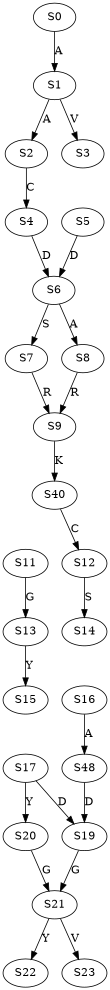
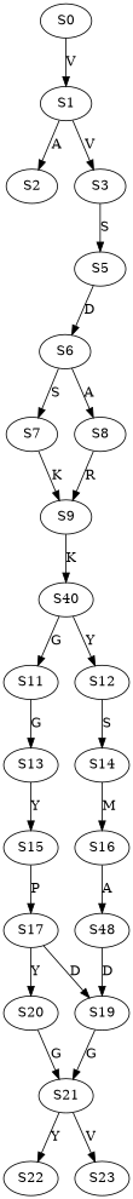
  strict digraph {
    S0
    S1
    S2
    S3
-   S4
    S5
    S6
    S7
    S8
    S9
    n11 [label=S40]
    S11
    S12
    S13
    S14
    S15
    S16
    S17
    n19 [label=S48]
    S19
    S20
    S21
    S22
    S23
-   S0 -> S1 [label=A]
+   S0 -> S1 [label=V]
    S1 -> S2 [label=A]
    S1 -> S3 [label=V]
-   S2 -> S4 [label=C]
-   S4 -> S6 [label=D]
+   S3 -> S5 [label=S]
    S5 -> S6 [label=D]
    S6 -> S7 [label=S]
    S6 -> S8 [label=A]
-   S7 -> S9 [label=R]
+   S7 -> S9 [label=K]
    S8 -> S9 [label=R]
    S9 -> n11 [label=K]
-   n11 -> S12 [label=C]
+   n11 -> S11 [label=G]
+   n11 -> S12 [label=Y]
    S11 -> S13 [label=G]
    S12 -> S14 [label=S]
    S13 -> S15 [label=Y]
+   S14 -> S16 [label=M]
+   S15 -> S17 [label=P]
    S16 -> n19 [label=A]
    S17 -> S19 [label=D]
    S17 -> S20 [label=Y]
    n19 -> S19 [label=D]
    S19 -> S21 [label=G]
    S20 -> S21 [label=G]
    S21 -> S22 [label=Y]
    S21 -> S23 [label=V]
  }
